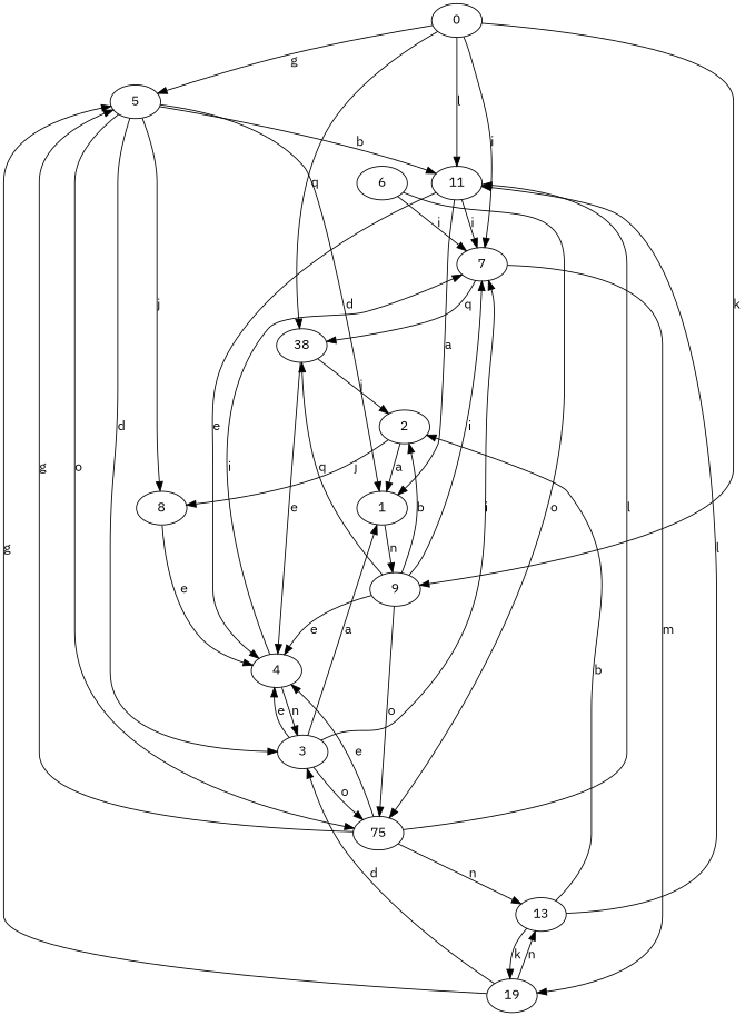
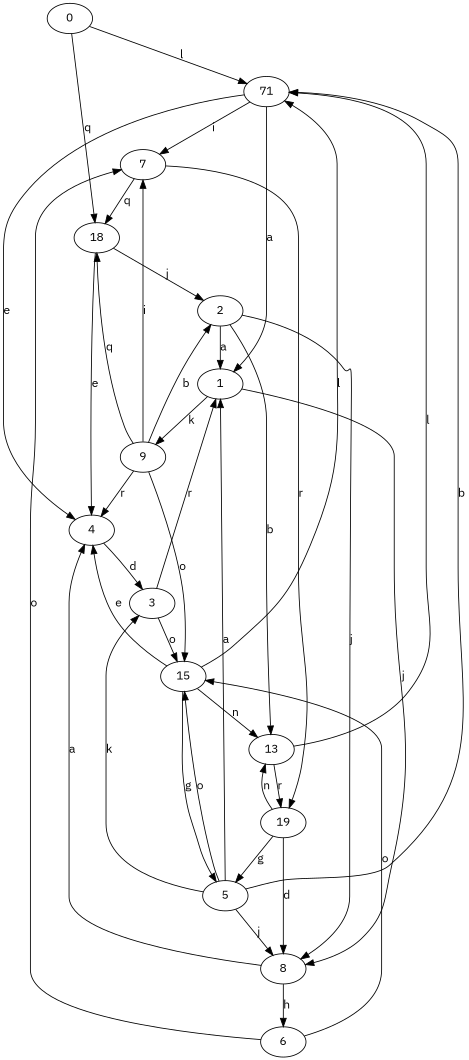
  strict digraph {
    fontname="IBM Plex Sans"
    node [fontname="IBM Plex Sans"]
    edge [fontname="IBM Plex Sans"]
    0
    5
    7
    9
-   11
-   18 [label=38]
+   11 [label=71]
+   18
    1
    8
    3
-   15 [label=75]
+   15
    19
    2
    4
    6
    13
-   0 -> 5 [label=g]
-   0 -> 7 [label=i]
-   0 -> 9 [label=k]
    0 -> 11 [label=l]
    0 -> 18 [label=q]
    5 -> 11 [label=b]
-   5 -> 1 [label=d]
+   5 -> 1 [label=a]
    5 -> 8 [label=j]
-   5 -> 3 [label=d]
+   5 -> 3 [label=k]
    5 -> 15 [label=o]
    7 -> 18 [label=q]
-   7 -> 19 [label=m]
+   7 -> 19 [label=r]
    9 -> 7 [label=i]
    9 -> 18 [label=q]
    9 -> 15 [label=o]
    9 -> 2 [label=b]
-   9 -> 4 [label=e]
+   9 -> 4 [label=r]
    11 -> 7 [label=i]
    11 -> 1 [label=a]
    11 -> 4 [label=e]
    18 -> 2 [label=j]
    18 -> 4 [label=e]
-   1 -> 9 [label=n]
-   8 -> 4 [label=e]
-   3 -> 7 [label=i]
-   3 -> 1 [label=a]
+   1 -> 9 [label=k]
+   1 -> 8 [label=j]
+   8 -> 4 [label=a]
+   8 -> 6 [label=h]
+   3 -> 1 [label=r]
    3 -> 15 [label=o]
-   3 -> 4 [label=e]
    15 -> 5 [label=g]
    15 -> 11 [label=l]
    15 -> 4 [label=e]
    15 -> 13 [label=n]
    19 -> 5 [label=g]
-   19 -> 3 [label=d]
+   19 -> 8 [label=d]
    19 -> 13 [label=n]
    2 -> 1 [label=a]
    2 -> 8 [label=j]
-   4 -> 7 [label=i]
-   4 -> 3 [label=n]
-   6 -> 7 [label=i]
+   4 -> 3 [label=d]
+   6 -> 7 [label=o]
    6 -> 15 [label=o]
    13 -> 11 [label=l]
-   13 -> 19 [label=k]
-   13 -> 2 [label=b]
+   13 -> 19 [label=r]
+   2 -> 13 [label=b]
  }
